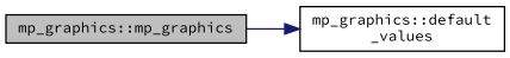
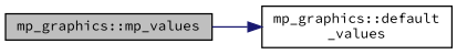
  digraph {
    rankdir=LR
    fontname="Source Code Pro"
    node [color=black fontname="Source Code Pro" fontsize=10 shape=record style=filled]
-   n1 [fillcolor=grey75 fontcolor=black height=0.2 label="mp_graphics::mp_graphics" width=0.4]
+   n1 [fillcolor=grey75 fontcolor=black height=0.2 label="mp_graphics::mp_values" width=0.4]
    n2 [fillcolor=white height=0.2 label="mp_graphics::default\l_values" width=0.4]
    n1 -> n2 [color=midnightblue fontname="Source Code Pro" fontsize=10 labelfontname=Helvetica labelfontsize=10 style=solid]
  }
